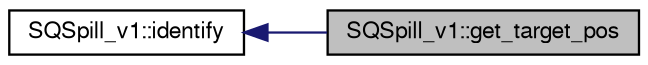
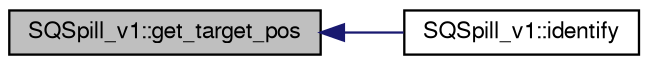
  digraph {
    rankdir=LR
    node [color=black fontname=FreeSans fontsize=10 shape=record]
    n1 [fillcolor=grey75 fontcolor=black height=0.2 label="SQSpill_v1::get_target_pos" style=filled width=0.4]
    n2 [height=0.2 label="SQSpill_v1::identify" width=0.4]
-   n2 -> n1 [color=midnightblue dir=back fontname=FreeSans fontsize=10 labelfontname=FreeSans labelfontsize=10 style=solid]
+   n1 -> n2 [color=midnightblue dir=back fontname=FreeSans fontsize=10 labelfontname=FreeSans labelfontsize=10 style=solid]
  }
